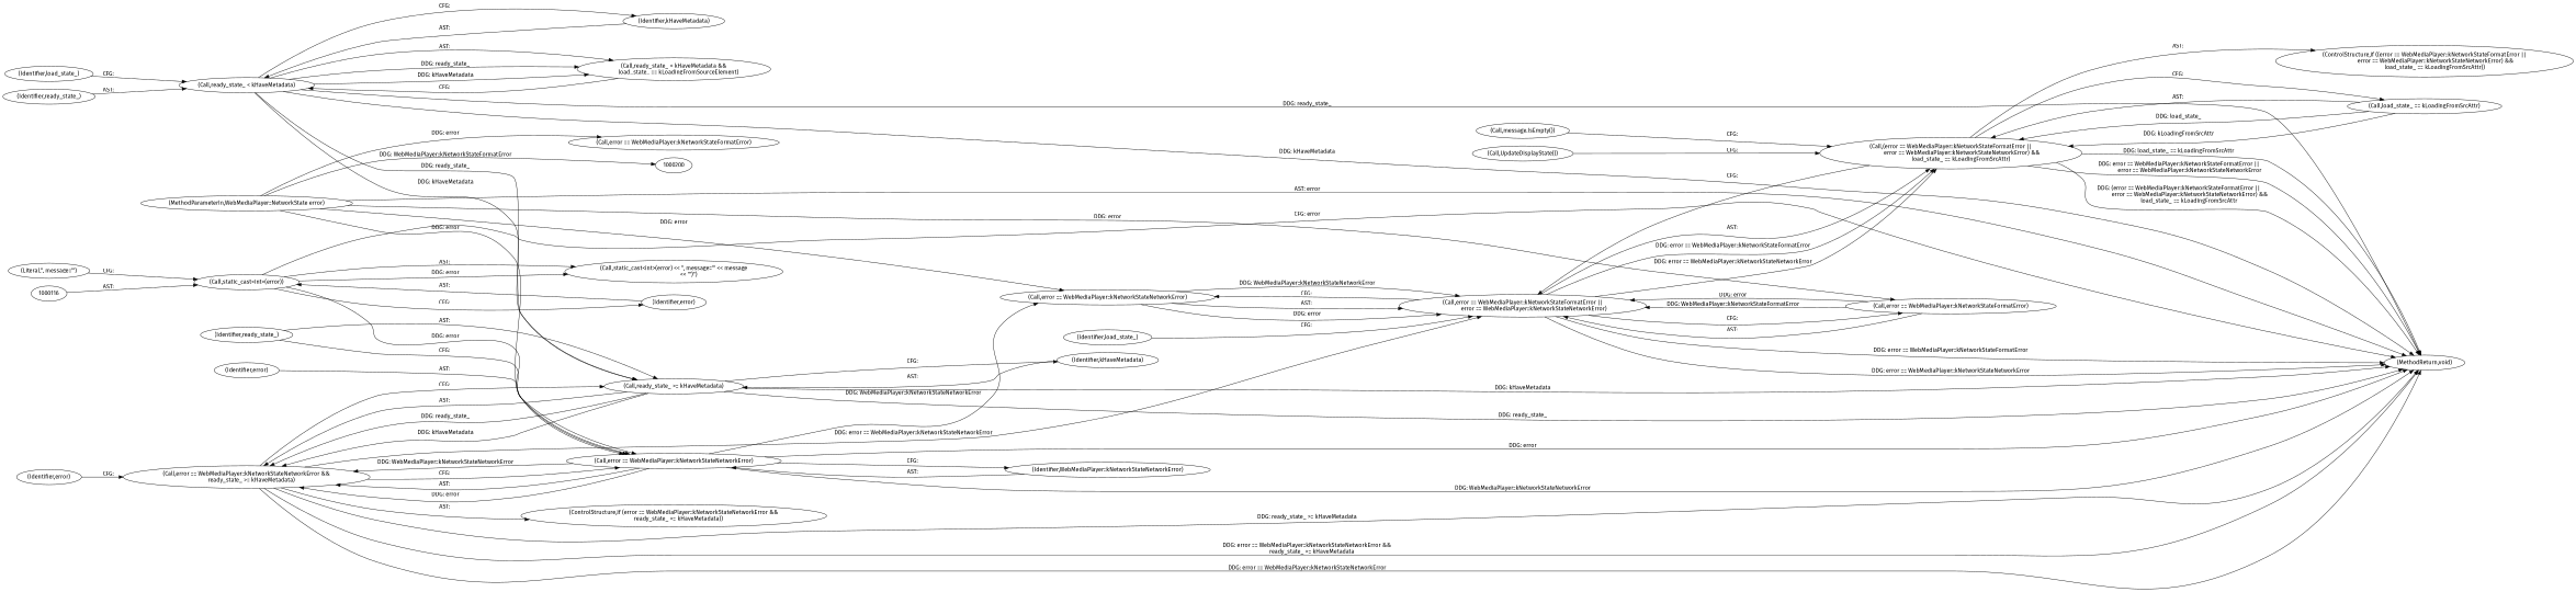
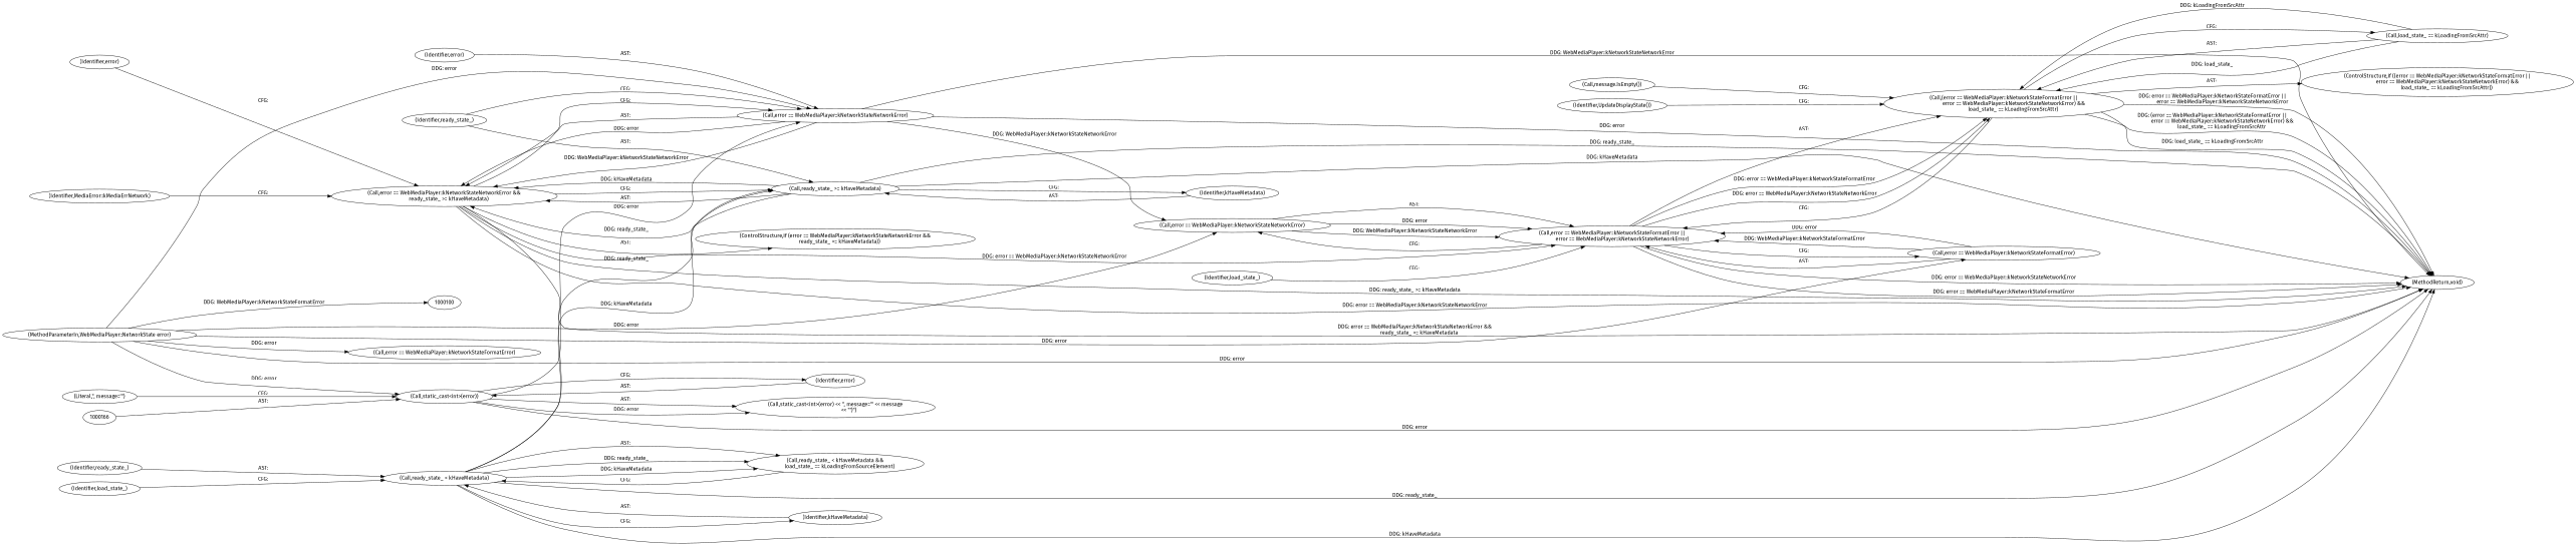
  digraph {
    fontname="Fira Sans"
    rankdir=LR
    node [fontname="Fira Sans"]
    edge [fontname="Fira Sans"]
    n1 [label="(Call,error == WebMediaPlayer::kNetworkStateNetworkError &&\n      ready_state_ >= kHaveMetadata)"]
    n2 [label="(Call,error == WebMediaPlayer::kNetworkStateNetworkError)"]
    n3 [label="(Call,ready_state_ >= kHaveMetadata)"]
    n4 [label="(Call,error == WebMediaPlayer::kNetworkStateFormatError ||\n              error == WebMediaPlayer::kNetworkStateNetworkError)"]
    n5 [label="(ControlStructure,if (error == WebMediaPlayer::kNetworkStateNetworkError &&\n      ready_state_ >= kHaveMetadata))"]
    n6 [label="(MethodReturn,void)"]
    n7 [label="(Call,error == WebMediaPlayer::kNetworkStateNetworkError)"]
-   n8 [label="(Identifier,WebMediaPlayer::kNetworkStateNetworkError)"]
    n9 [label="(Identifier,kHaveMetadata)"]
    n10 [label="(Call,error == WebMediaPlayer::kNetworkStateFormatError)"]
    n11 [label="(Call,(error == WebMediaPlayer::kNetworkStateFormatError ||\n              error == WebMediaPlayer::kNetworkStateNetworkError) &&\n             load_state_ == kLoadingFromSrcAttr)"]
    n12 [label="(Call,static_cast<int>(error))"]
    n13 [label="(Identifier,error)"]
    n14 [label="(Call,static_cast<int>(error) << \", message='\" << message\n                   << \"')\")"]
    n15 [label="(MethodParameterIn,WebMediaPlayer::NetworkState error)"]
    n16 [label="(Call,error == WebMediaPlayer::kNetworkStateFormatError)"]
-   1000100 [label=1000200]
+   1000100
    n18 [label="(Call,ready_state_ < kHaveMetadata)"]
    n19 [label="(Identifier,kHaveMetadata)"]
    n20 [label="(Call,ready_state_ < kHaveMetadata &&\n      load_state_ == kLoadingFromSourceElement)"]
    n21 [label="(Call,load_state_ == kLoadingFromSrcAttr)"]
    n22 [label="(ControlStructure,if ((error == WebMediaPlayer::kNetworkStateFormatError ||\n              error == WebMediaPlayer::kNetworkStateNetworkError) &&\n             load_state_ == kLoadingFromSrcAttr))"]
    n23 [label="(Identifier,error)"]
+   n24 [label="(Identifier,MediaError::kMediaErrNetwork)"]
    n25 [label="(Identifier,load_state_)"]
    n26 [label="(Call,message.IsEmpty())"]
    n27 [label="(Literal,\", message='\")"]
    n28 [label="(Identifier,error)"]
    n29 [label="(Identifier,ready_state_)"]
    n30 [label="(Identifier,load_state_)"]
    n31 [label="(Identifier,ready_state_)"]
-   n32 [label="(Call,UpdateDisplayState())"]
-   1000116
+   n32 [label="(Identifier,UpdateDisplayState())"]
+   1000116 [label=1000166]
    n1 -> n2 [label="CFG: "]
    n1 -> n3 [label="CFG: "]
    n1 -> n4 [label="DDG: error == WebMediaPlayer::kNetworkStateNetworkError"]
    n1 -> n5 [label="AST: "]
    n1 -> n6 [label="DDG: ready_state_ >= kHaveMetadata"]
    n1 -> n6 [label="DDG: error == WebMediaPlayer::kNetworkStateNetworkError &&\n      ready_state_ >= kHaveMetadata"]
    n1 -> n6 [label="DDG: error == WebMediaPlayer::kNetworkStateNetworkError"]
    n2 -> n1 [label="AST: "]
    n2 -> n1 [label="DDG: error"]
    n2 -> n1 [label="DDG: WebMediaPlayer::kNetworkStateNetworkError"]
    n2 -> n6 [label="DDG: error"]
    n2 -> n6 [label="DDG: WebMediaPlayer::kNetworkStateNetworkError"]
    n2 -> n7 [label="DDG: WebMediaPlayer::kNetworkStateNetworkError"]
-   n2 -> n8 [label="CFG: "]
    n3 -> n1 [label="AST: "]
    n3 -> n1 [label="DDG: ready_state_"]
    n3 -> n1 [label="DDG: kHaveMetadata"]
    n3 -> n6 [label="DDG: ready_state_"]
    n3 -> n6 [label="DDG: kHaveMetadata"]
    n3 -> n9 [label="CFG: "]
    n4 -> n6 [label="DDG: error == WebMediaPlayer::kNetworkStateNetworkError"]
    n4 -> n6 [label="DDG: error == WebMediaPlayer::kNetworkStateFormatError"]
    n4 -> n7 [label="CFG: "]
    n4 -> n10 [label="CFG: "]
    n4 -> n11 [label="AST: "]
    n4 -> n11 [label="DDG: error == WebMediaPlayer::kNetworkStateFormatError"]
    n4 -> n11 [label="DDG: error == WebMediaPlayer::kNetworkStateNetworkError"]
    n7 -> n4 [label="AST: "]
    n7 -> n4 [label="DDG: error"]
    n7 -> n4 [label="DDG: WebMediaPlayer::kNetworkStateNetworkError"]
-   n8 -> n2 [label="AST: "]
    n9 -> n3 [label="AST: "]
    n10 -> n4 [label="AST: "]
    n10 -> n4 [label="DDG: error"]
    n10 -> n4 [label="DDG: WebMediaPlayer::kNetworkStateFormatError"]
    n11 -> n4 [label="CFG: "]
    n11 -> n6 [label="DDG: error == WebMediaPlayer::kNetworkStateFormatError ||\n              error == WebMediaPlayer::kNetworkStateNetworkError"]
    n11 -> n6 [label="DDG: (error == WebMediaPlayer::kNetworkStateFormatError ||\n              error == WebMediaPlayer::kNetworkStateNetworkError) &&\n             load_state_ == kLoadingFromSrcAttr"]
    n11 -> n6 [label="DDG: load_state_ == kLoadingFromSrcAttr"]
    n11 -> n21 [label="CFG: "]
    n11 -> n22 [label="AST: "]
    n12 -> n2 [label="DDG: error"]
-   n12 -> n6 [label="CFG: error"]
+   n12 -> n6 [label="DDG: error"]
    n12 -> n13 [label="CFG: "]
    n12 -> n14 [label="AST: "]
    n12 -> n14 [label="DDG: error"]
    n13 -> n12 [label="AST: "]
    n15 -> n2 [label="DDG: error"]
-   n15 -> n6 [label="AST: error"]
+   n15 -> n6 [label="DDG: error"]
    n15 -> n7 [label="DDG: error"]
    n15 -> n10 [label="DDG: error"]
+   n15 -> n12 [label="DDG: error"]
    n15 -> n16 [label="DDG: error"]
    n15 -> 1000100 [label="DDG: WebMediaPlayer::kNetworkStateFormatError"]
    n18 -> n3 [label="DDG: ready_state_"]
    n18 -> n3 [label="DDG: kHaveMetadata"]
    n18 -> n6 [label="DDG: ready_state_"]
    n18 -> n6 [label="DDG: kHaveMetadata"]
    n18 -> n19 [label="CFG: "]
    n18 -> n20 [label="AST: "]
    n18 -> n20 [label="DDG: ready_state_"]
    n18 -> n20 [label="DDG: kHaveMetadata"]
    n19 -> n18 [label="AST: "]
    n20 -> n18 [label="CFG: "]
    n21 -> n11 [label="AST: "]
    n21 -> n11 [label="DDG: load_state_"]
    n21 -> n11 [label="DDG: kLoadingFromSrcAttr"]
    n23 -> n1 [label="CFG: "]
+   n24 -> n1 [label="CFG: "]
    n25 -> n18 [label="CFG: "]
    n26 -> n11 [label="CFG: "]
    n27 -> n12 [label="CFG: "]
    n28 -> n2 [label="AST: "]
    n29 -> n18 [label="AST: "]
    n30 -> n4 [label="CFG: "]
    n31 -> n2 [label="CFG: "]
    n31 -> n3 [label="AST: "]
    n32 -> n11 [label="CFG: "]
    1000116 -> n12 [label="AST: "]
  }
